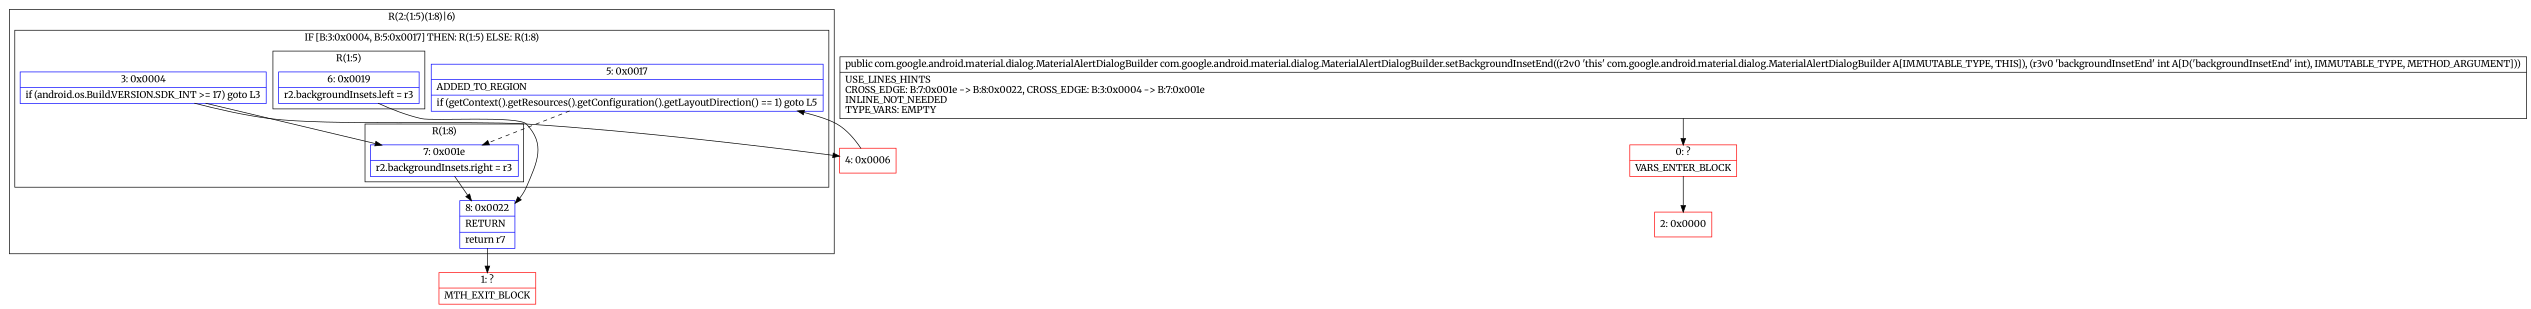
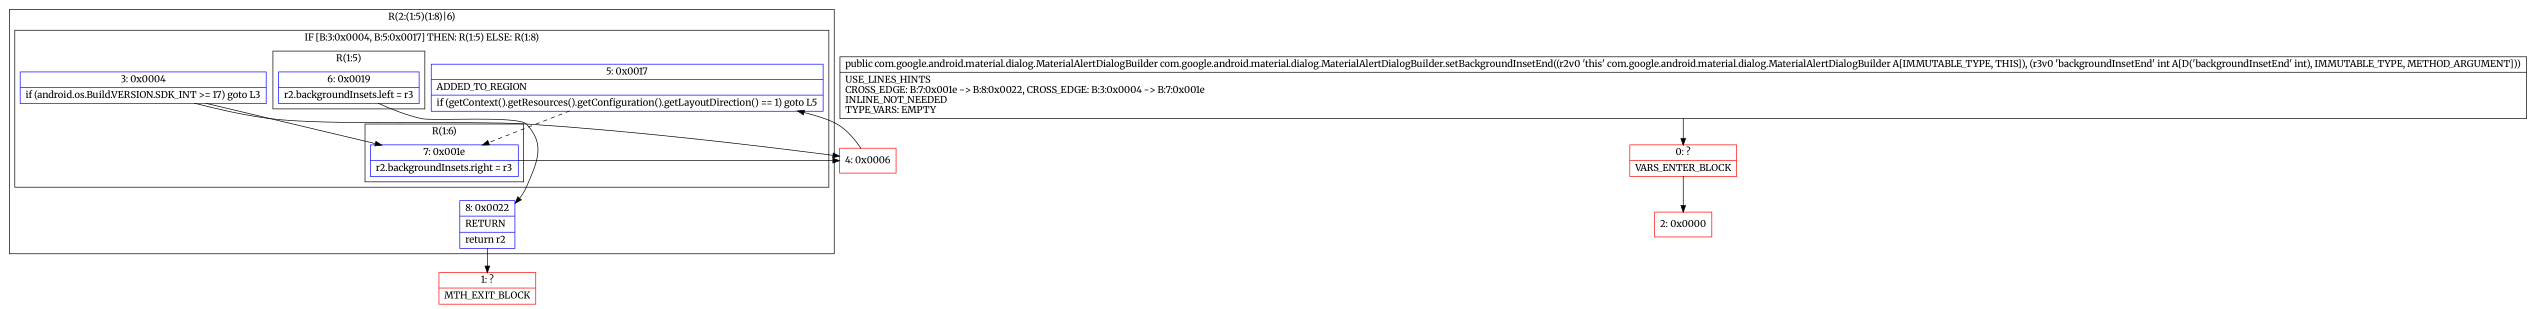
  digraph {
    fontname=Merriweather
    node [color=blue fontname=Merriweather shape=record]
    edge [fontname=Merriweather]
    n1 [label="{6\:\ 0x0019|r2.backgroundInsets.left = r3\l}"]
    n2 [label="{7\:\ 0x001e|r2.backgroundInsets.right = r3\l}"]
    n3 [label="{3\:\ 0x0004|if (android.os.Build.VERSION.SDK_INT \>= 17) goto L3\l}"]
    n4 [label="{5\:\ 0x0017|ADDED_TO_REGION\l|if (getContext().getResources().getConfiguration().getLayoutDirection() == 1) goto L5\l}"]
-   n5 [label="{8\:\ 0x0022|RETURN\l|return r7\l}"]
+   n5 [label="{8\:\ 0x0022|RETURN\l|return r2\l}"]
    n6 [color=red label="{4\:\ 0x0006}"]
    n7 [color=red label="{1\:\ ?|MTH_EXIT_BLOCK\l}"]
    n8 [color=red label="{0\:\ ?|VARS_ENTER_BLOCK\l}"]
    n9 [color=red label="{2\:\ 0x0000}"]
    n10 [label="{public com.google.android.material.dialog.MaterialAlertDialogBuilder com.google.android.material.dialog.MaterialAlertDialogBuilder.setBackgroundInsetEnd((r2v0 'this' com.google.android.material.dialog.MaterialAlertDialogBuilder A[IMMUTABLE_TYPE, THIS]), (r3v0 'backgroundInsetEnd' int A[D('backgroundInsetEnd' int), IMMUTABLE_TYPE, METHOD_ARGUMENT]))  | USE_LINES_HINTS\lCROSS_EDGE: B:7:0x001e \-\> B:8:0x0022, CROSS_EDGE: B:3:0x0004 \-\> B:7:0x001e\lINLINE_NOT_NEEDED\lTYPE_VARS: EMPTY\l}" color=""]
    subgraph cluster_1 {
      label="R(2:(1:5)(1:8)|6)"
      n5
      subgraph cluster_2 {
        label="IF [B:3:0x0004, B:5:0x0017] THEN: R(1:5) ELSE: R(1:8)"
        n3
        n4
        subgraph cluster_3 {
          label="R(1:5)"
          n1
        }
        subgraph cluster_4 {
-         label="R(1:8)"
+         label="R(1:6)"
          n2
        }
      }
    }
    n1 -> n5
-   n2 -> n5
+   n2 -> n6
    n3 -> n2 [style=solid]
    n3 -> n6
    n4 -> n2 [style=dashed]
    n5 -> n7
    n6 -> n4
    n8 -> n9
    n10 -> n8
  }
